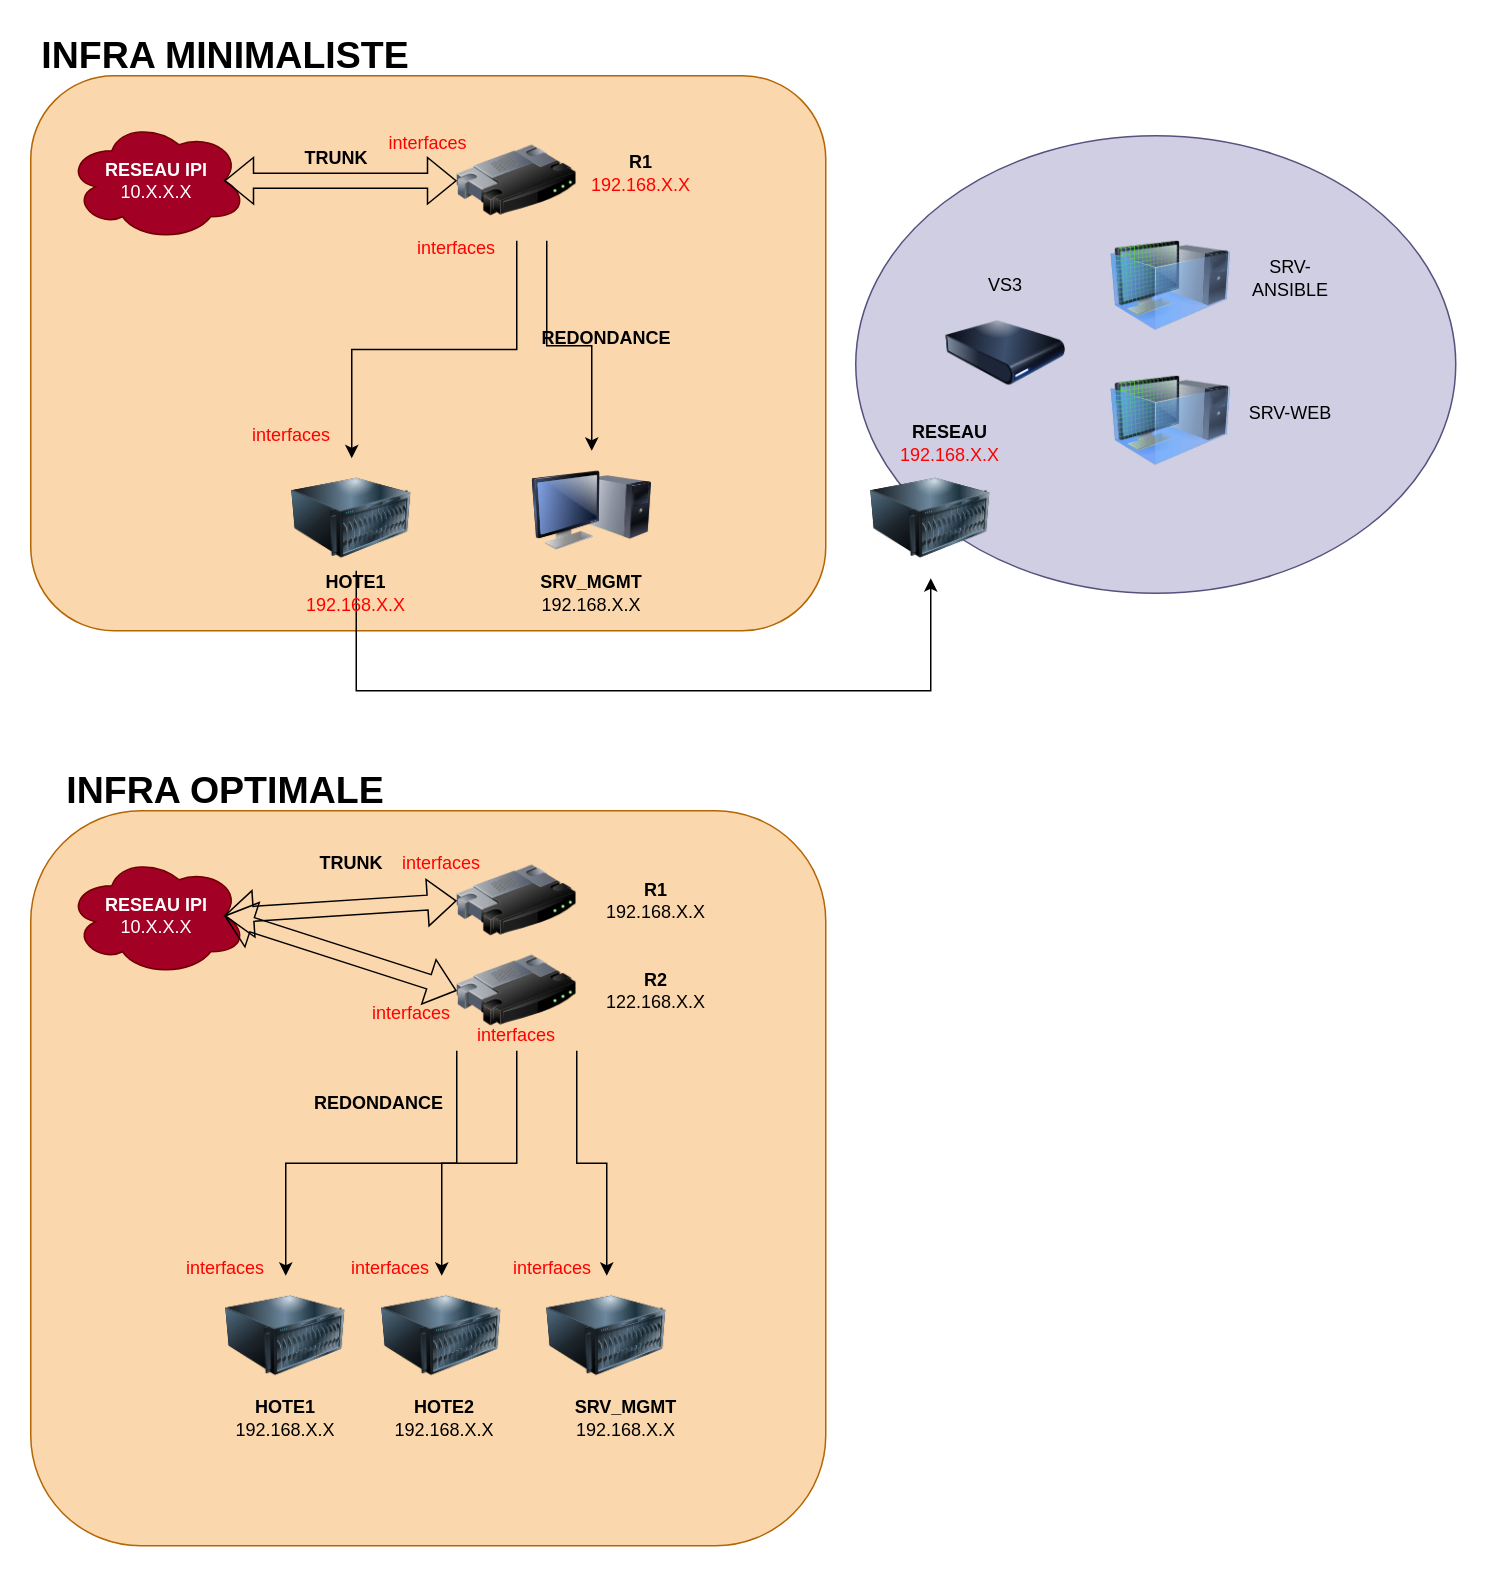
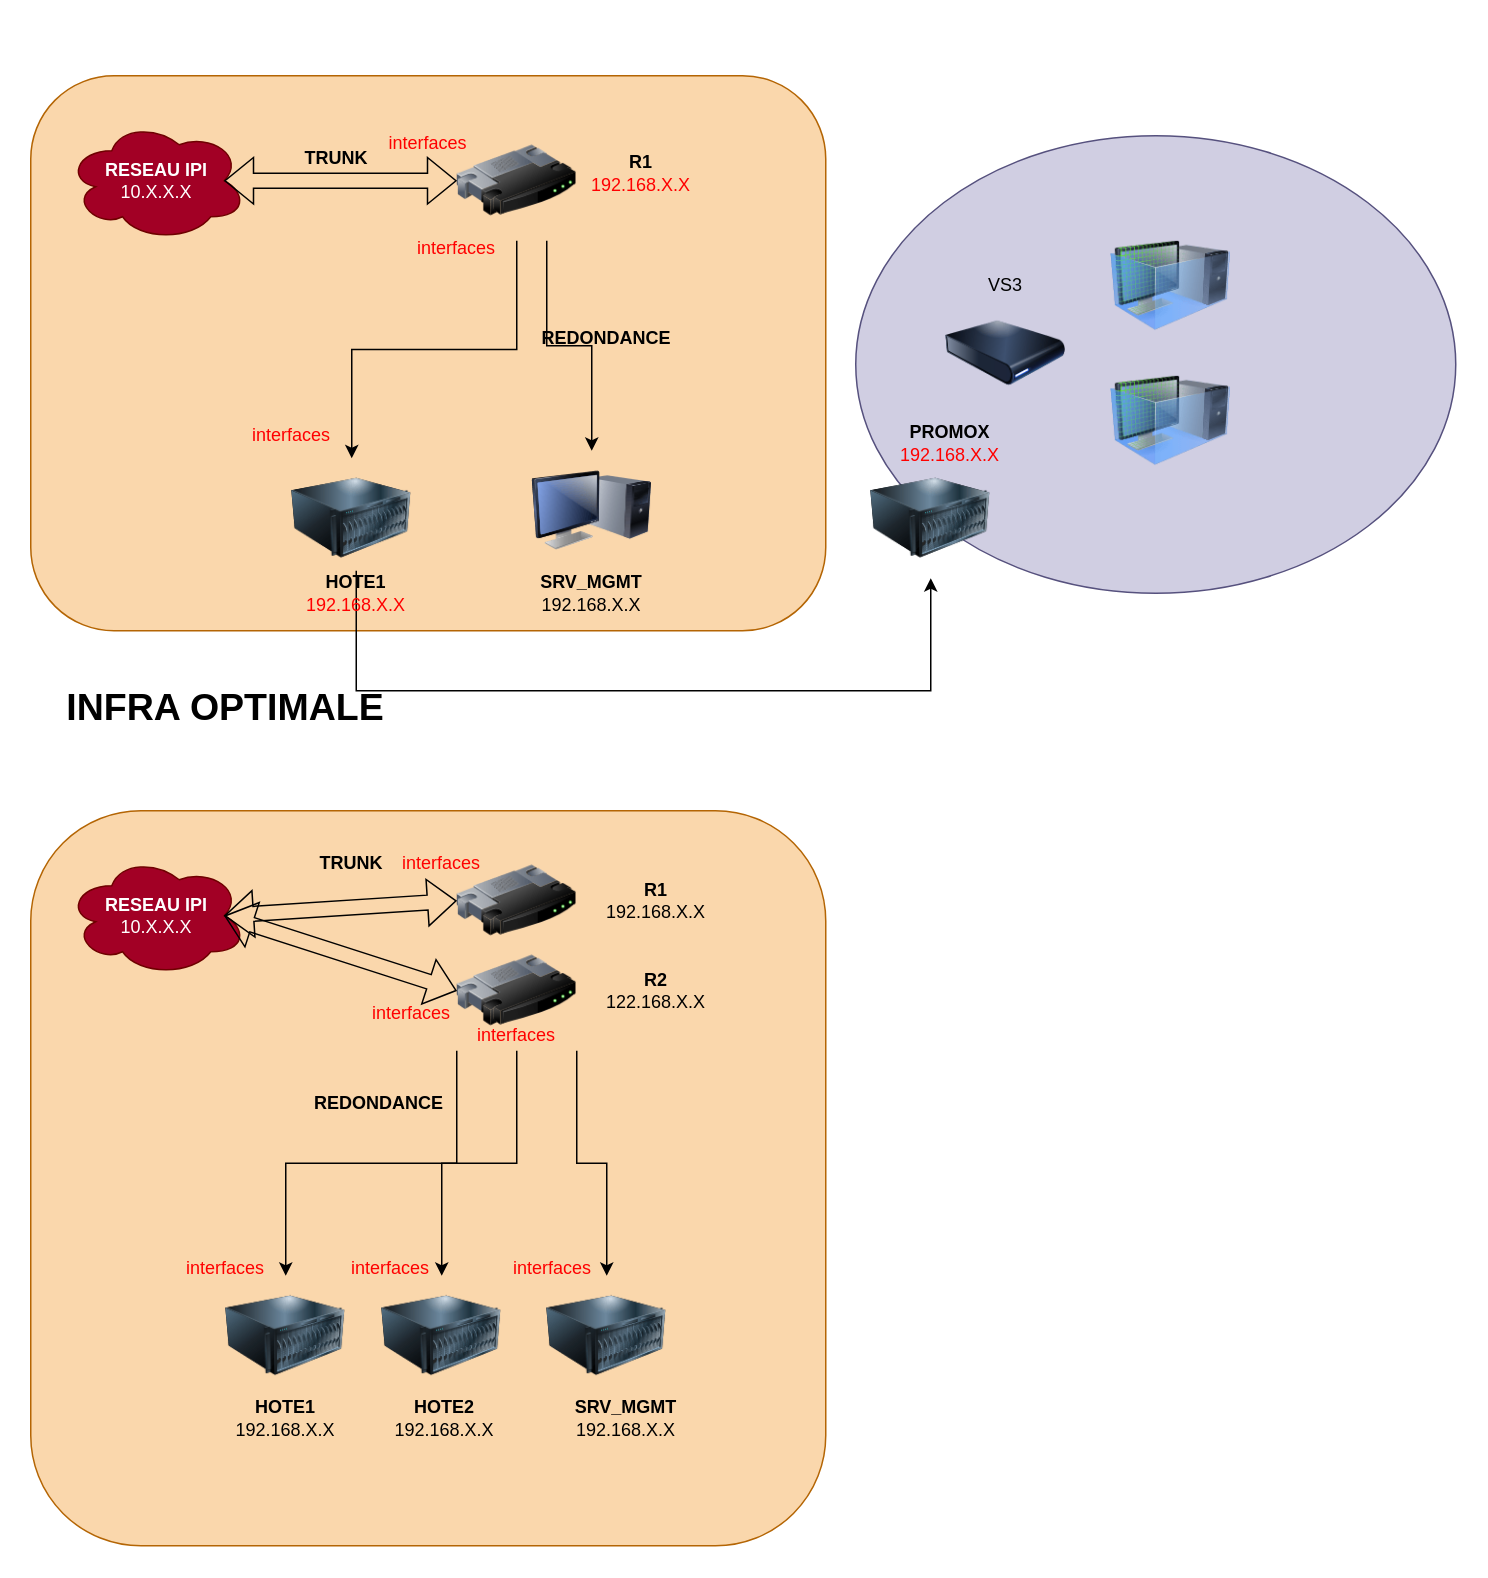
  <mxCell id="0" />
  <mxCell id="1" parent="0" />
  <mxCell id="2" value="" style="rounded=1;whiteSpace=wrap;html=1;fillColor=#fad7ac;strokeColor=#b46504;" vertex="1" parent="1"><mxGeometry x="20" y="50" width="530" height="370" as="geometry" /></mxCell>
  <mxCell id="3" value="&lt;b&gt;RESEAU IPI&lt;/b&gt;&lt;br&gt;10.X.X.X" style="ellipse;shape=cloud;whiteSpace=wrap;html=1;fillColor=#a20025;fontColor=#ffffff;strokeColor=#6F0000;" vertex="1" parent="1"><mxGeometry x="44" y="80" width="120" height="80" as="geometry" /></mxCell>
  <mxCell id="4" style="edgeStyle=orthogonalEdgeStyle;rounded=0;orthogonalLoop=1;jettySize=auto;html=1;exitX=0.5;exitY=1;exitDx=0;exitDy=0;entryX=0.5;entryY=0;entryDx=0;entryDy=0;" edge="1" parent="1" source="6" target="11"><mxGeometry relative="1" as="geometry" /></mxCell>
  <mxCell id="5" style="edgeStyle=orthogonalEdgeStyle;rounded=0;orthogonalLoop=1;jettySize=auto;html=1;exitX=0.75;exitY=1;exitDx=0;exitDy=0;entryX=0.5;entryY=0;entryDx=0;entryDy=0;" edge="1" parent="1" source="6" target="44"><mxGeometry relative="1" as="geometry" /></mxCell>
  <mxCell id="6" value="" style="image;html=1;image=img/lib/clip_art/networking/Router_128x128.png" vertex="1" parent="1"><mxGeometry x="304" y="80" width="80" height="80" as="geometry" /></mxCell>
  <mxCell id="7" value="&lt;b&gt;R1&lt;/b&gt;&lt;br&gt;&lt;font color=&quot;#ff0000&quot;&gt;192.168.X.X&lt;/font&gt;" style="text;html=1;strokeColor=none;fillColor=none;align=center;verticalAlign=middle;whiteSpace=wrap;rounded=0;" vertex="1" parent="1"><mxGeometry x="374" y="100" width="106" height="30" as="geometry" /></mxCell>
  <mxCell id="8" value="" style="shape=flexArrow;endArrow=classic;startArrow=classic;html=1;rounded=0;exitX=0.875;exitY=0.5;exitDx=0;exitDy=0;exitPerimeter=0;entryX=0;entryY=0.5;entryDx=0;entryDy=0;" edge="1" parent="1" source="3" target="6"><mxGeometry width="100" height="100" relative="1" as="geometry"><mxPoint x="344" y="690" as="sourcePoint" /><mxPoint x="444" y="590" as="targetPoint" /></mxGeometry></mxCell>
  <mxCell id="9" value="&lt;b&gt;TRUNK&lt;/b&gt;" style="text;html=1;strokeColor=none;fillColor=none;align=center;verticalAlign=middle;whiteSpace=wrap;rounded=0;" vertex="1" parent="1"><mxGeometry x="194" y="90" width="60" height="30" as="geometry" /></mxCell>
  <mxCell id="10" value="&lt;b&gt;&amp;nbsp;REDONDANCE&amp;nbsp;&lt;/b&gt;" style="text;html=1;strokeColor=none;fillColor=none;align=center;verticalAlign=middle;whiteSpace=wrap;rounded=0;" vertex="1" parent="1"><mxGeometry x="354" y="210" width="100" height="30" as="geometry" /></mxCell>
  <mxCell id="11" value="" style="image;html=1;image=img/lib/clip_art/computers/Server_128x128.png" vertex="1" parent="1"><mxGeometry x="194" y="305" width="80" height="80" as="geometry" /></mxCell>
  <mxCell id="12" style="edgeStyle=orthogonalEdgeStyle;rounded=0;orthogonalLoop=1;jettySize=auto;html=1;exitX=0.5;exitY=0;exitDx=0;exitDy=0;entryX=0.5;entryY=1;entryDx=0;entryDy=0;" edge="1" parent="1" source="13" target="47"><mxGeometry relative="1" as="geometry"><Array as="points"><mxPoint x="237" y="460" /><mxPoint x="620" y="460" /></Array></mxGeometry></mxCell>
  <mxCell id="13" value="&lt;b&gt;HOTE1&lt;/b&gt;&lt;br&gt;&lt;font color=&quot;#ff0000&quot;&gt;192.168.X.X&lt;/font&gt;" style="text;html=1;strokeColor=none;fillColor=none;align=center;verticalAlign=middle;whiteSpace=wrap;rounded=0;" vertex="1" parent="1"><mxGeometry x="184" y="380" width="106" height="30" as="geometry" /></mxCell>
- <mxCell id="14" value="&lt;font style=&quot;font-size: 25px;&quot;&gt;&lt;b&gt;INFRA MINIMALISTE&lt;/b&gt;&lt;/font&gt;" style="text;html=1;strokeColor=none;fillColor=none;align=center;verticalAlign=middle;whiteSpace=wrap;rounded=0;" vertex="1" parent="1"><mxGeometry x="20" y="20" width="260" height="30" as="geometry" /></mxCell>
  <mxCell id="15" value="" style="rounded=1;whiteSpace=wrap;html=1;fillColor=#fad7ac;strokeColor=#b46504;" vertex="1" parent="1"><mxGeometry x="20" y="540" width="530" height="490" as="geometry" /></mxCell>
  <mxCell id="16" value="&lt;b&gt;RESEAU IPI&lt;/b&gt;&lt;br&gt;10.X.X.X" style="ellipse;shape=cloud;whiteSpace=wrap;html=1;fillColor=#a20025;fontColor=#ffffff;strokeColor=#6F0000;" vertex="1" parent="1"><mxGeometry x="44" y="570" width="120" height="80" as="geometry" /></mxCell>
  <mxCell id="17" style="edgeStyle=orthogonalEdgeStyle;rounded=0;orthogonalLoop=1;jettySize=auto;html=1;exitX=0;exitY=1;exitDx=0;exitDy=0;" edge="1" parent="1" source="20" target="25"><mxGeometry relative="1" as="geometry" /></mxCell>
  <mxCell id="18" style="edgeStyle=orthogonalEdgeStyle;rounded=0;orthogonalLoop=1;jettySize=auto;html=1;exitX=0.5;exitY=1;exitDx=0;exitDy=0;" edge="1" parent="1" source="20" target="28"><mxGeometry relative="1" as="geometry" /></mxCell>
  <mxCell id="19" style="edgeStyle=orthogonalEdgeStyle;rounded=0;orthogonalLoop=1;jettySize=auto;html=1;exitX=1;exitY=1;exitDx=0;exitDy=0;" edge="1" parent="1" source="20" target="29"><mxGeometry relative="1" as="geometry" /></mxCell>
  <mxCell id="20" value="" style="image;html=1;image=img/lib/clip_art/networking/Router_128x128.png" vertex="1" parent="1"><mxGeometry x="304" y="620" width="80" height="80" as="geometry" /></mxCell>
  <mxCell id="21" value="&lt;b&gt;R1&lt;/b&gt;&lt;br&gt;192.168.X.X" style="text;html=1;strokeColor=none;fillColor=none;align=center;verticalAlign=middle;whiteSpace=wrap;rounded=0;" vertex="1" parent="1"><mxGeometry x="384" y="585" width="106" height="30" as="geometry" /></mxCell>
  <mxCell id="22" value="" style="shape=flexArrow;endArrow=classic;startArrow=classic;html=1;rounded=0;exitX=0.875;exitY=0.5;exitDx=0;exitDy=0;exitPerimeter=0;entryX=0;entryY=0.5;entryDx=0;entryDy=0;" edge="1" parent="1" source="16" target="20"><mxGeometry width="100" height="100" relative="1" as="geometry"><mxPoint x="344" y="1180" as="sourcePoint" /><mxPoint x="444" y="1080" as="targetPoint" /></mxGeometry></mxCell>
  <mxCell id="23" value="&lt;b&gt;TRUNK&lt;/b&gt;" style="text;html=1;strokeColor=none;fillColor=none;align=center;verticalAlign=middle;whiteSpace=wrap;rounded=0;" vertex="1" parent="1"><mxGeometry x="204" y="560" width="60" height="30" as="geometry" /></mxCell>
  <mxCell id="24" value="&lt;b&gt;REDONDANCE&amp;nbsp;&lt;/b&gt;" style="text;html=1;strokeColor=none;fillColor=none;align=center;verticalAlign=middle;whiteSpace=wrap;rounded=0;" vertex="1" parent="1"><mxGeometry x="204" y="720" width="100" height="30" as="geometry" /></mxCell>
  <mxCell id="25" value="" style="image;html=1;image=img/lib/clip_art/computers/Server_128x128.png" vertex="1" parent="1"><mxGeometry x="150" y="850" width="80" height="80" as="geometry" /></mxCell>
  <mxCell id="26" value="&lt;b&gt;HOTE1&lt;/b&gt;&lt;br&gt;192.168.X.X" style="text;html=1;strokeColor=none;fillColor=none;align=center;verticalAlign=middle;whiteSpace=wrap;rounded=0;" vertex="1" parent="1"><mxGeometry x="137" y="930" width="106" height="30" as="geometry" /></mxCell>
- <mxCell id="27" value="&lt;font style=&quot;font-size: 25px;&quot;&gt;&lt;b&gt;INFRA OPTIMALE&lt;/b&gt;&lt;/font&gt;" style="text;html=1;strokeColor=none;fillColor=none;align=center;verticalAlign=middle;whiteSpace=wrap;rounded=0;" vertex="1" parent="1"><mxGeometry x="20" y="510" width="260" height="30" as="geometry" /></mxCell>
+ <mxCell id="27" value="&lt;font style=&quot;font-size: 25px;&quot;&gt;&lt;b&gt;INFRA OPTIMALE&lt;/b&gt;&lt;/font&gt;" style="text;html=1;strokeColor=none;fillColor=none;align=center;verticalAlign=middle;whiteSpace=wrap;rounded=0;" vertex="1" parent="1"><mxGeometry x="20" y="455" width="260" height="30" as="geometry" /></mxCell>
  <mxCell id="28" value="" style="image;html=1;image=img/lib/clip_art/computers/Server_128x128.png" vertex="1" parent="1"><mxGeometry x="254" y="850" width="80" height="80" as="geometry" /></mxCell>
  <mxCell id="29" value="" style="image;html=1;image=img/lib/clip_art/computers/Server_128x128.png" vertex="1" parent="1"><mxGeometry x="364" y="850" width="80" height="80" as="geometry" /></mxCell>
  <mxCell id="30" value="&lt;b&gt;HOTE2&lt;/b&gt;&lt;br&gt;192.168.X.X" style="text;html=1;strokeColor=none;fillColor=none;align=center;verticalAlign=middle;whiteSpace=wrap;rounded=0;" vertex="1" parent="1"><mxGeometry x="243" y="930" width="106" height="30" as="geometry" /></mxCell>
  <mxCell id="31" value="&lt;b&gt;SRV_MGMT&lt;br&gt;&lt;/b&gt;192.168.X.X" style="text;html=1;strokeColor=none;fillColor=none;align=center;verticalAlign=middle;whiteSpace=wrap;rounded=0;" vertex="1" parent="1"><mxGeometry x="364" y="930" width="106" height="30" as="geometry" /></mxCell>
  <mxCell id="32" value="" style="image;html=1;image=img/lib/clip_art/networking/Router_128x128.png" vertex="1" parent="1"><mxGeometry x="304" y="560" width="80" height="80" as="geometry" /></mxCell>
  <mxCell id="33" value="&lt;b&gt;R2&lt;/b&gt;&lt;br&gt;122.168.X.X" style="text;html=1;strokeColor=none;fillColor=none;align=center;verticalAlign=middle;whiteSpace=wrap;rounded=0;" vertex="1" parent="1"><mxGeometry x="384" y="645" width="106" height="30" as="geometry" /></mxCell>
  <mxCell id="34" value="" style="shape=flexArrow;endArrow=classic;startArrow=classic;html=1;rounded=0;exitX=0.875;exitY=0.5;exitDx=0;exitDy=0;exitPerimeter=0;entryX=0;entryY=0.5;entryDx=0;entryDy=0;" edge="1" parent="1" source="16" target="32"><mxGeometry width="100" height="100" relative="1" as="geometry"><mxPoint x="220" y="520" as="sourcePoint" /><mxPoint x="320" y="420" as="targetPoint" /></mxGeometry></mxCell>
  <mxCell id="35" value="&lt;font color=&quot;#ff0000&quot;&gt;interfaces&lt;/font&gt;" style="text;html=1;strokeColor=none;fillColor=none;align=center;verticalAlign=middle;whiteSpace=wrap;rounded=0;" vertex="1" parent="1"><mxGeometry x="164" y="275" width="60" height="30" as="geometry" /></mxCell>
  <mxCell id="36" value="&lt;font color=&quot;#ff0000&quot;&gt;interfaces&lt;/font&gt;" style="text;html=1;strokeColor=none;fillColor=none;align=center;verticalAlign=middle;whiteSpace=wrap;rounded=0;" vertex="1" parent="1"><mxGeometry x="274" y="150" width="60" height="30" as="geometry" /></mxCell>
  <mxCell id="37" value="&lt;font color=&quot;#ff0000&quot;&gt;interfaces&lt;/font&gt;" style="text;html=1;strokeColor=none;fillColor=none;align=center;verticalAlign=middle;whiteSpace=wrap;rounded=0;" vertex="1" parent="1"><mxGeometry x="255" y="80" width="60" height="30" as="geometry" /></mxCell>
  <mxCell id="38" value="&lt;font color=&quot;#ff0000&quot;&gt;interfaces&lt;/font&gt;" style="text;html=1;strokeColor=none;fillColor=none;align=center;verticalAlign=middle;whiteSpace=wrap;rounded=0;" vertex="1" parent="1"><mxGeometry x="264" y="560" width="60" height="30" as="geometry" /></mxCell>
  <mxCell id="39" value="&lt;font color=&quot;#ff0000&quot;&gt;interfaces&lt;/font&gt;" style="text;html=1;strokeColor=none;fillColor=none;align=center;verticalAlign=middle;whiteSpace=wrap;rounded=0;" vertex="1" parent="1"><mxGeometry x="244" y="660" width="60" height="30" as="geometry" /></mxCell>
  <mxCell id="40" value="&lt;font color=&quot;#ff0000&quot;&gt;interfaces&lt;/font&gt;" style="text;html=1;strokeColor=none;fillColor=none;align=center;verticalAlign=middle;whiteSpace=wrap;rounded=0;" vertex="1" parent="1"><mxGeometry x="314" y="675" width="60" height="30" as="geometry" /></mxCell>
  <mxCell id="41" value="&lt;font color=&quot;#ff0000&quot;&gt;interfaces&lt;/font&gt;" style="text;html=1;strokeColor=none;fillColor=none;align=center;verticalAlign=middle;whiteSpace=wrap;rounded=0;" vertex="1" parent="1"><mxGeometry x="120" y="830" width="60" height="30" as="geometry" /></mxCell>
  <mxCell id="42" value="&lt;font color=&quot;#ff0000&quot;&gt;interfaces&lt;/font&gt;" style="text;html=1;strokeColor=none;fillColor=none;align=center;verticalAlign=middle;whiteSpace=wrap;rounded=0;" vertex="1" parent="1"><mxGeometry x="230" y="830" width="60" height="30" as="geometry" /></mxCell>
  <mxCell id="43" value="&lt;font color=&quot;#ff0000&quot;&gt;interfaces&lt;/font&gt;" style="text;html=1;strokeColor=none;fillColor=none;align=center;verticalAlign=middle;whiteSpace=wrap;rounded=0;" vertex="1" parent="1"><mxGeometry x="338" y="830" width="60" height="30" as="geometry" /></mxCell>
  <mxCell id="44" value="" style="image;html=1;image=img/lib/clip_art/computers/Monitor_Tower_128x128.png" vertex="1" parent="1"><mxGeometry x="354" y="300" width="80" height="80" as="geometry" /></mxCell>
  <mxCell id="45" value="&lt;b&gt;SRV_MGMT&lt;br&gt;&lt;/b&gt;192.168.X.X" style="text;html=1;strokeColor=none;fillColor=none;align=center;verticalAlign=middle;whiteSpace=wrap;rounded=0;" vertex="1" parent="1"><mxGeometry x="341" y="380" width="106" height="30" as="geometry" /></mxCell>
  <mxCell id="46" value="" style="ellipse;whiteSpace=wrap;html=1;fillColor=#d0cee2;strokeColor=#56517e;" vertex="1" parent="1"><mxGeometry x="570" y="90" width="400" height="305" as="geometry" /></mxCell>
  <mxCell id="47" value="" style="image;html=1;image=img/lib/clip_art/computers/Server_128x128.png" vertex="1" parent="1"><mxGeometry x="580" y="305" width="80" height="80" as="geometry" /></mxCell>
  <mxCell id="48" value="" style="image;html=1;image=img/lib/clip_art/computers/Virtual_Machine_128x128.png" vertex="1" parent="1"><mxGeometry x="740" y="150" width="80" height="80" as="geometry" /></mxCell>
- <mxCell id="49" value="&lt;b&gt;RESEAU&lt;/b&gt;&lt;br&gt;&lt;font color=&quot;#ff0000&quot;&gt;192.168.X.X&lt;/font&gt;" style="text;html=1;strokeColor=none;fillColor=none;align=center;verticalAlign=middle;whiteSpace=wrap;rounded=0;" vertex="1" parent="1"><mxGeometry x="580" y="280" width="106" height="30" as="geometry" /></mxCell>
+ <mxCell id="49" value="&lt;b&gt;PROMOX&lt;/b&gt;&lt;br&gt;&lt;font color=&quot;#ff0000&quot;&gt;192.168.X.X&lt;/font&gt;" style="text;html=1;strokeColor=none;fillColor=none;align=center;verticalAlign=middle;whiteSpace=wrap;rounded=0;" vertex="1" parent="1"><mxGeometry x="580" y="280" width="106" height="30" as="geometry" /></mxCell>
  <mxCell id="50" value="" style="image;html=1;image=img/lib/clip_art/computers/Virtual_Machine_128x128.png" vertex="1" parent="1"><mxGeometry x="740" y="240" width="80" height="80" as="geometry" /></mxCell>
- <mxCell id="51" value="SRV-ANSIBLE" style="text;html=1;strokeColor=none;fillColor=none;align=center;verticalAlign=middle;whiteSpace=wrap;rounded=0;" vertex="1" parent="1"><mxGeometry x="830" y="170" width="60" height="30" as="geometry" /></mxCell>
- <mxCell id="52" value="SRV-WEB" style="text;html=1;strokeColor=none;fillColor=none;align=center;verticalAlign=middle;whiteSpace=wrap;rounded=0;" vertex="1" parent="1"><mxGeometry x="830" y="260" width="60" height="30" as="geometry" /></mxCell>
  <mxCell id="53" value="" style="image;html=1;image=img/lib/clip_art/computers/Harddrive_128x128.png" vertex="1" parent="1"><mxGeometry x="630" y="195" width="80" height="80" as="geometry" /></mxCell>
  <mxCell id="54" value="VS3" style="text;html=1;strokeColor=none;fillColor=none;align=center;verticalAlign=middle;whiteSpace=wrap;rounded=0;" vertex="1" parent="1"><mxGeometry x="640" y="175" width="60" height="30" as="geometry" /></mxCell>
